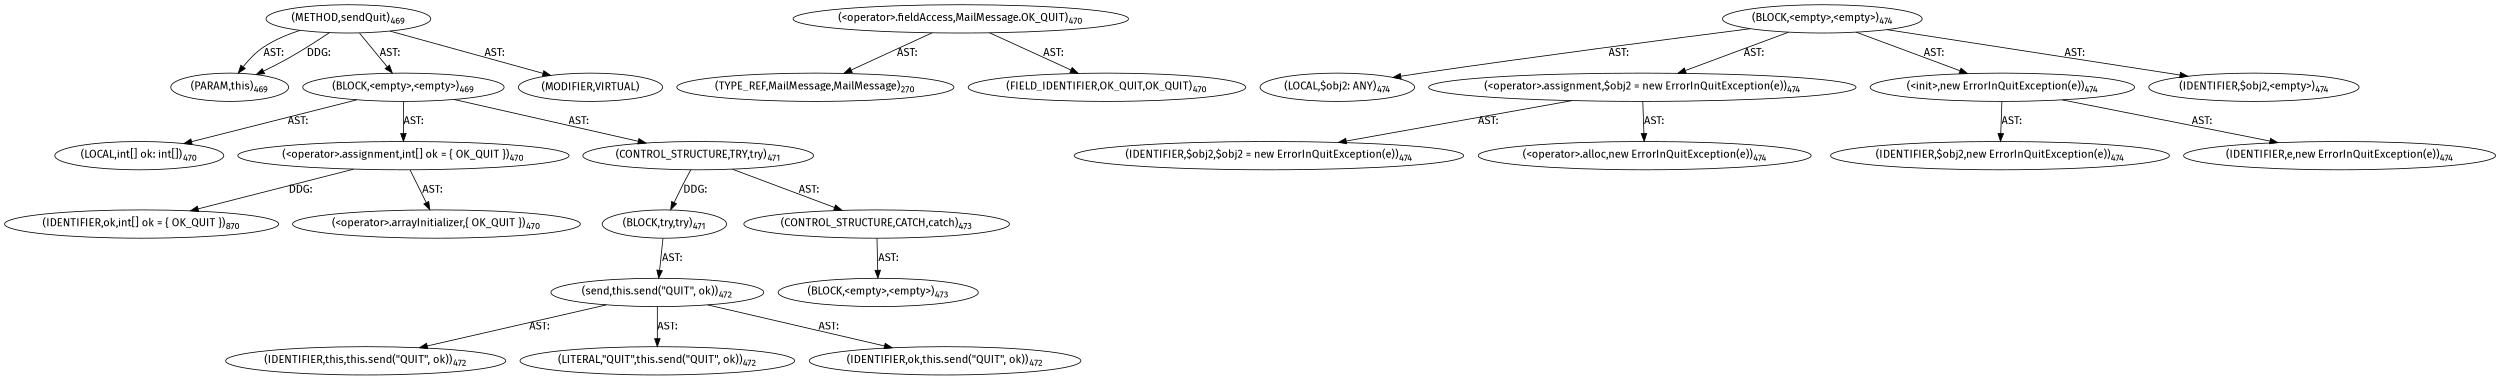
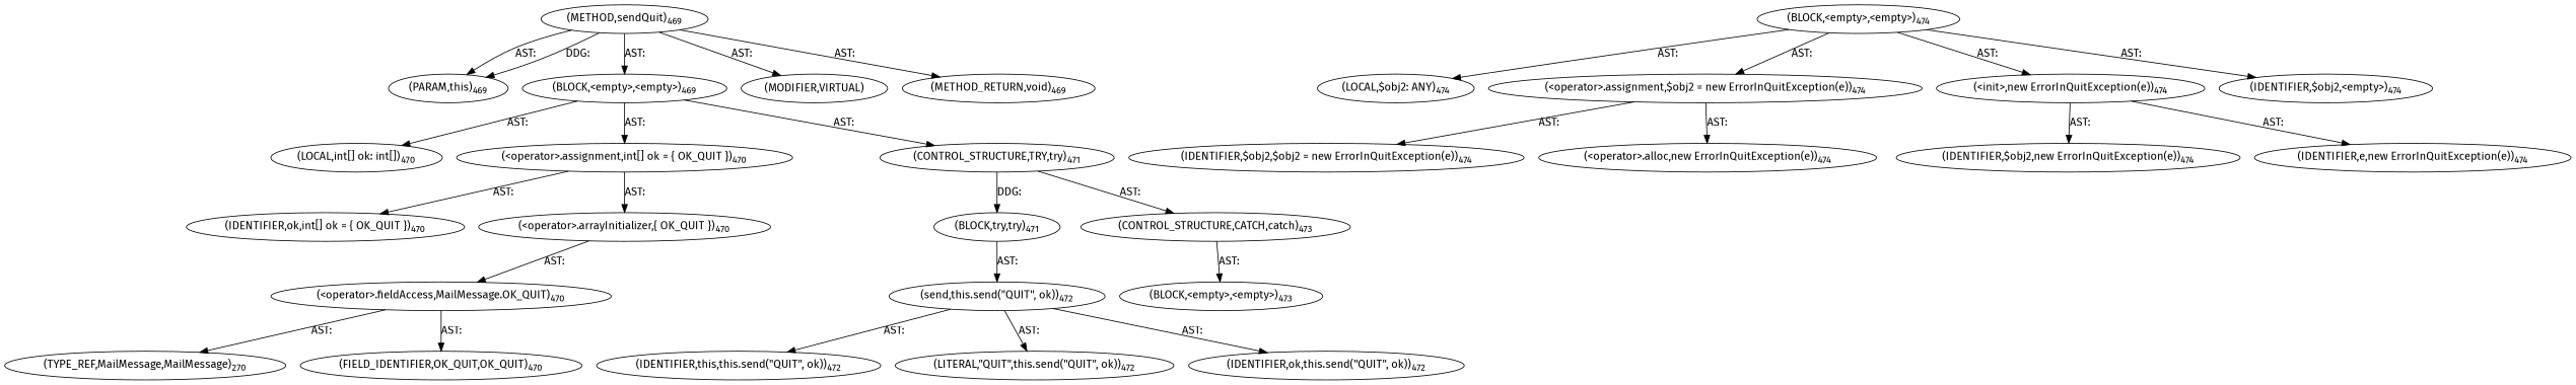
  digraph {
    fontname="Fira Sans"
    node [fontname="Fira Sans"]
    edge [fontname="Fira Sans"]
    n1 [label=<(METHOD,sendQuit)<SUB>469</SUB>>]
    n2 [label=<(PARAM,this)<SUB>469</SUB>>]
    n3 [label=<(BLOCK,&lt;empty&gt;,&lt;empty&gt;)<SUB>469</SUB>>]
    n4 [label=<(MODIFIER,VIRTUAL)>]
+   n5 [label=<(METHOD_RETURN,void)<SUB>469</SUB>>]
    n6 [label=<(LOCAL,int[] ok: int[])<SUB>470</SUB>>]
    n7 [label=<(&lt;operator&gt;.assignment,int[] ok = { OK_QUIT })<SUB>470</SUB>>]
    n8 [label=<(CONTROL_STRUCTURE,TRY,try)<SUB>471</SUB>>]
-   n9 [label=<(IDENTIFIER,ok,int[] ok = { OK_QUIT })<SUB>870</SUB>>]
+   n9 [label=<(IDENTIFIER,ok,int[] ok = { OK_QUIT })<SUB>470</SUB>>]
    n10 [label=<(&lt;operator&gt;.arrayInitializer,{ OK_QUIT })<SUB>470</SUB>>]
    n11 [label=<(BLOCK,try,try)<SUB>471</SUB>>]
    n12 [label=<(CONTROL_STRUCTURE,CATCH,catch)<SUB>473</SUB>>]
    n13 [label=<(&lt;operator&gt;.fieldAccess,MailMessage.OK_QUIT)<SUB>470</SUB>>]
    n14 [label=<(TYPE_REF,MailMessage,MailMessage)<SUB>270</SUB>>]
    n15 [label=<(FIELD_IDENTIFIER,OK_QUIT,OK_QUIT)<SUB>470</SUB>>]
    n16 [label=<(send,this.send(&quot;QUIT&quot;, ok))<SUB>472</SUB>>]
    n17 [label=<(BLOCK,&lt;empty&gt;,&lt;empty&gt;)<SUB>473</SUB>>]
    n18 [label=<(IDENTIFIER,this,this.send(&quot;QUIT&quot;, ok))<SUB>472</SUB>>]
    n19 [label=<(LITERAL,&quot;QUIT&quot;,this.send(&quot;QUIT&quot;, ok))<SUB>472</SUB>>]
    n20 [label=<(IDENTIFIER,ok,this.send(&quot;QUIT&quot;, ok))<SUB>472</SUB>>]
    n21 [label=<(BLOCK,&lt;empty&gt;,&lt;empty&gt;)<SUB>474</SUB>>]
    n22 [label=<(LOCAL,$obj2: ANY)<SUB>474</SUB>>]
    n23 [label=<(&lt;operator&gt;.assignment,$obj2 = new ErrorInQuitException(e))<SUB>474</SUB>>]
    n24 [label=<(&lt;init&gt;,new ErrorInQuitException(e))<SUB>474</SUB>>]
    n25 [label=<(IDENTIFIER,$obj2,&lt;empty&gt;)<SUB>474</SUB>>]
    n26 [label=<(IDENTIFIER,$obj2,$obj2 = new ErrorInQuitException(e))<SUB>474</SUB>>]
    n27 [label=<(&lt;operator&gt;.alloc,new ErrorInQuitException(e))<SUB>474</SUB>>]
    n28 [label=<(IDENTIFIER,$obj2,new ErrorInQuitException(e))<SUB>474</SUB>>]
    n29 [label=<(IDENTIFIER,e,new ErrorInQuitException(e))<SUB>474</SUB>>]
    n1 -> n2 [label="AST: "]
    n1 -> n2 [label="DDG: "]
    n1 -> n3 [label="AST: "]
    n1 -> n4 [label="AST: "]
+   n1 -> n5 [label="AST: "]
    n3 -> n6 [label="AST: "]
    n3 -> n7 [label="AST: "]
    n3 -> n8 [label="AST: "]
-   n7 -> n9 [label="DDG: "]
+   n7 -> n9 [label="AST: "]
    n7 -> n10 [label="AST: "]
    n8 -> n11 [label="DDG: "]
    n8 -> n12 [label="AST: "]
+   n10 -> n13 [label="AST: "]
    n11 -> n16 [label="AST: "]
    n12 -> n17 [label="AST: "]
    n13 -> n14 [label="AST: "]
    n13 -> n15 [label="AST: "]
    n16 -> n18 [label="AST: "]
    n16 -> n19 [label="AST: "]
    n16 -> n20 [label="AST: "]
    n21 -> n22 [label="AST: "]
    n21 -> n23 [label="AST: "]
    n21 -> n24 [label="AST: "]
    n21 -> n25 [label="AST: "]
    n23 -> n26 [label="AST: "]
    n23 -> n27 [label="AST: "]
    n24 -> n28 [label="AST: "]
    n24 -> n29 [label="AST: "]
  }
